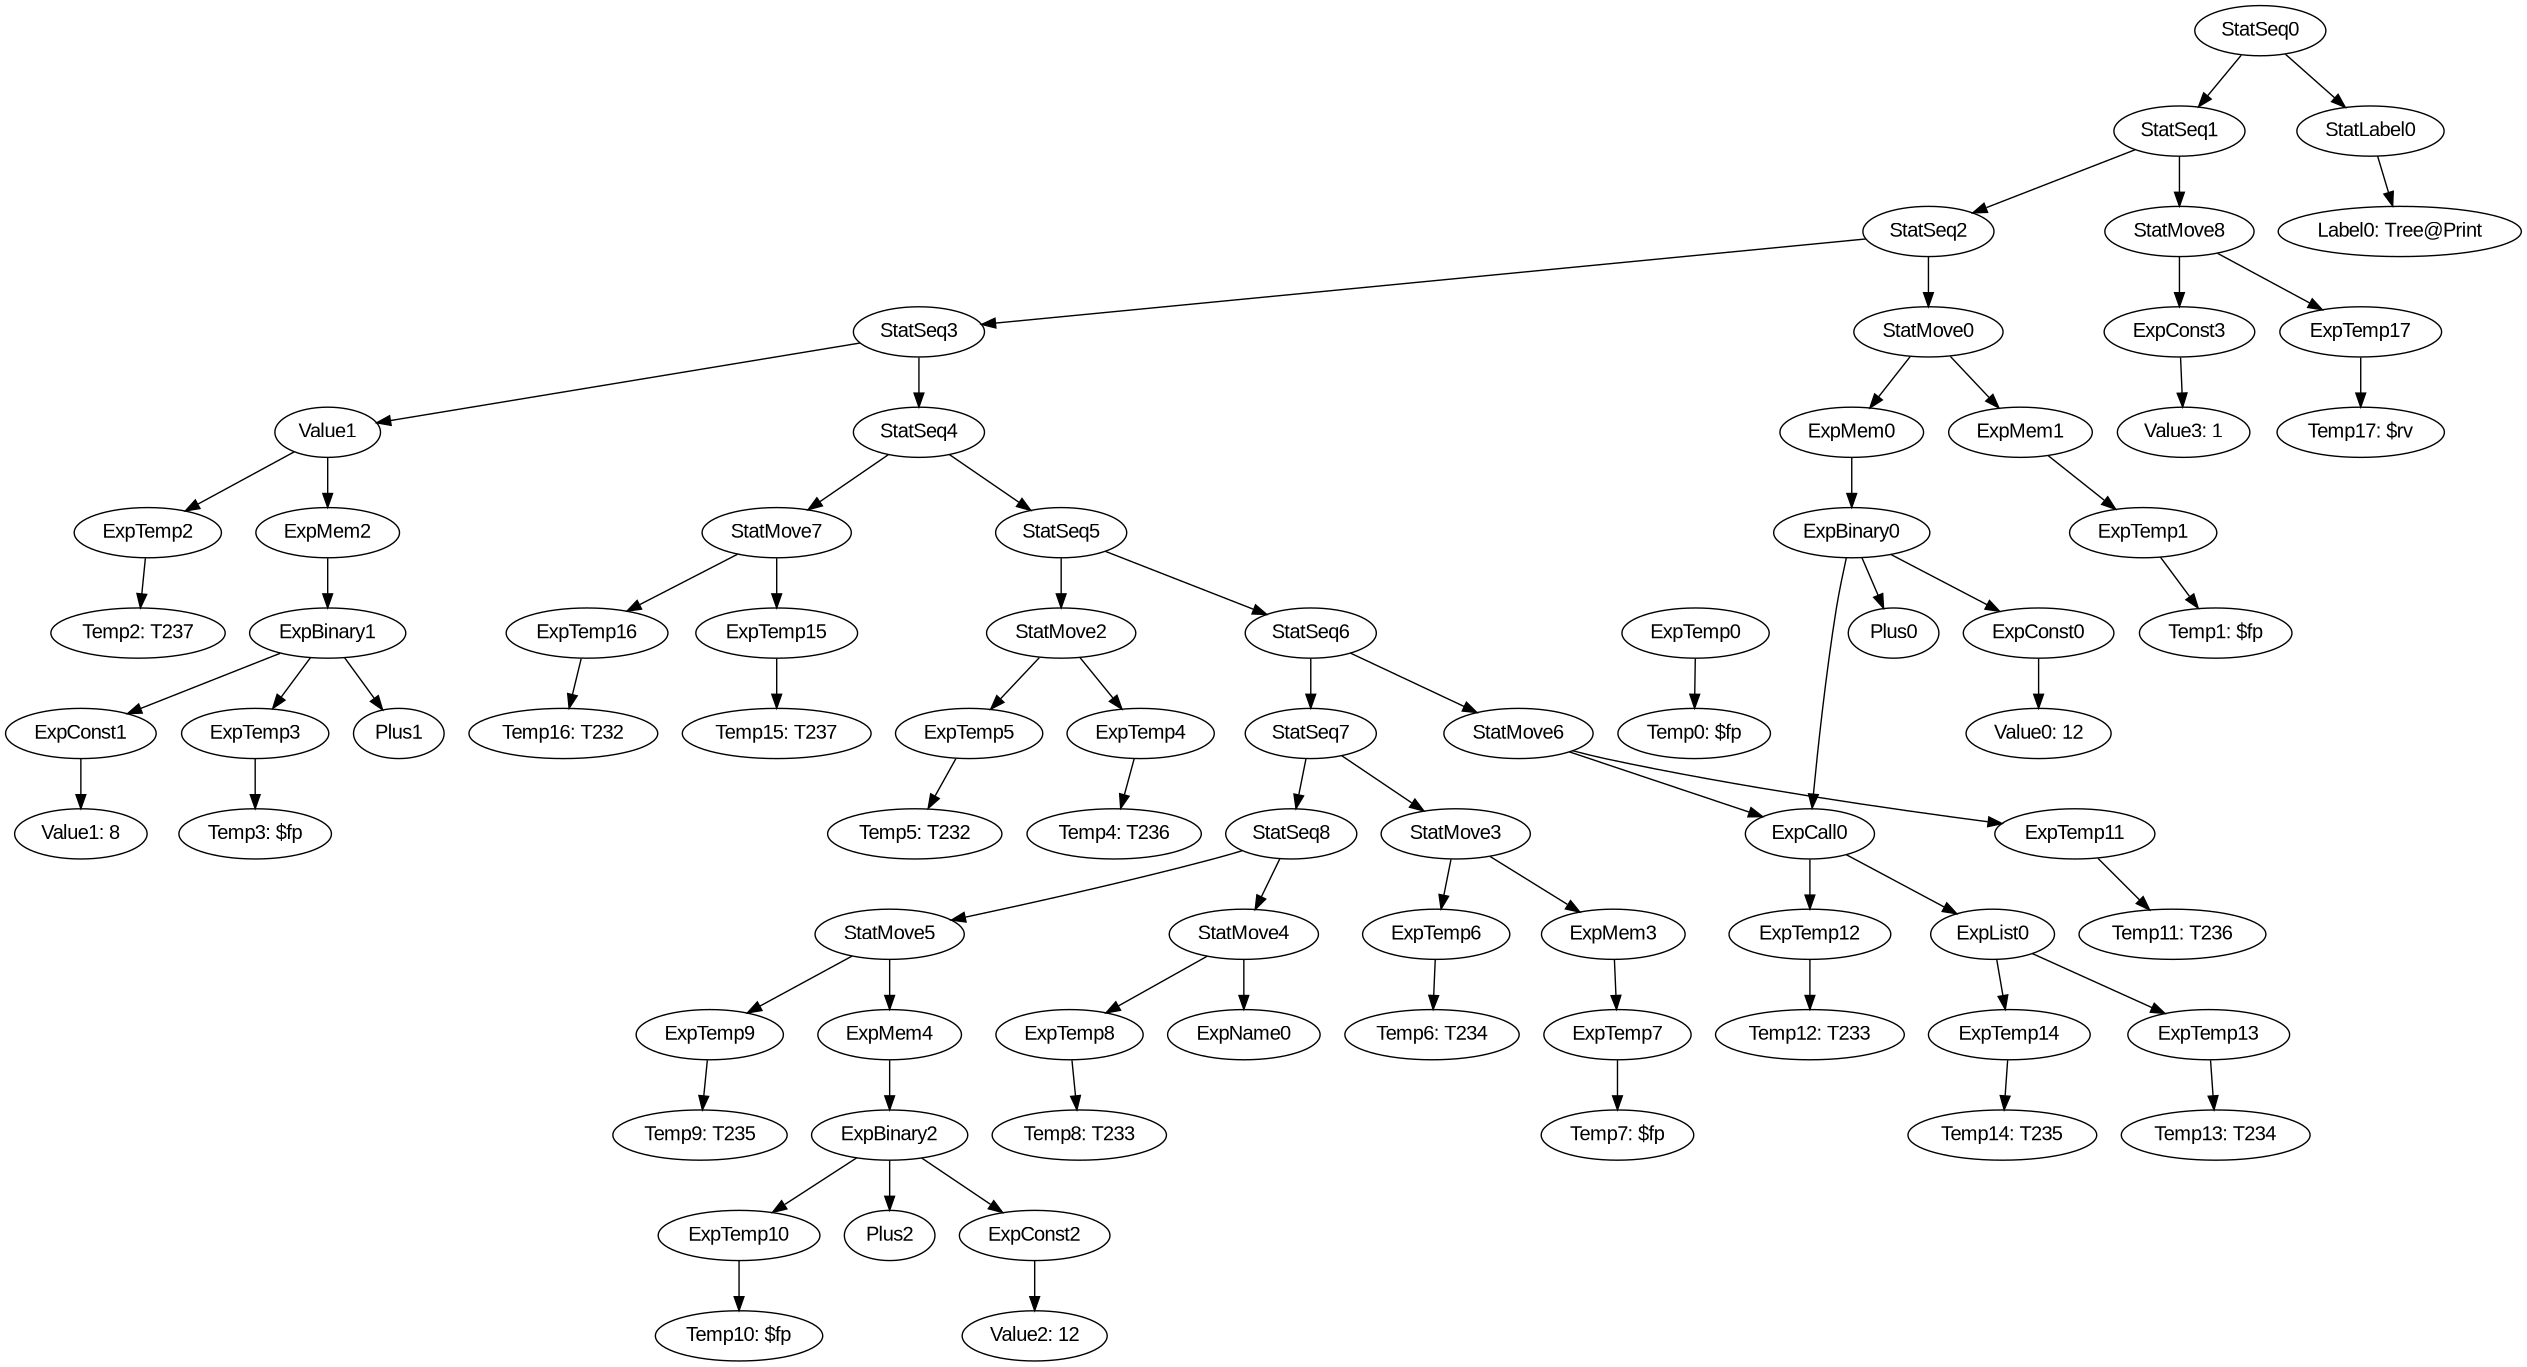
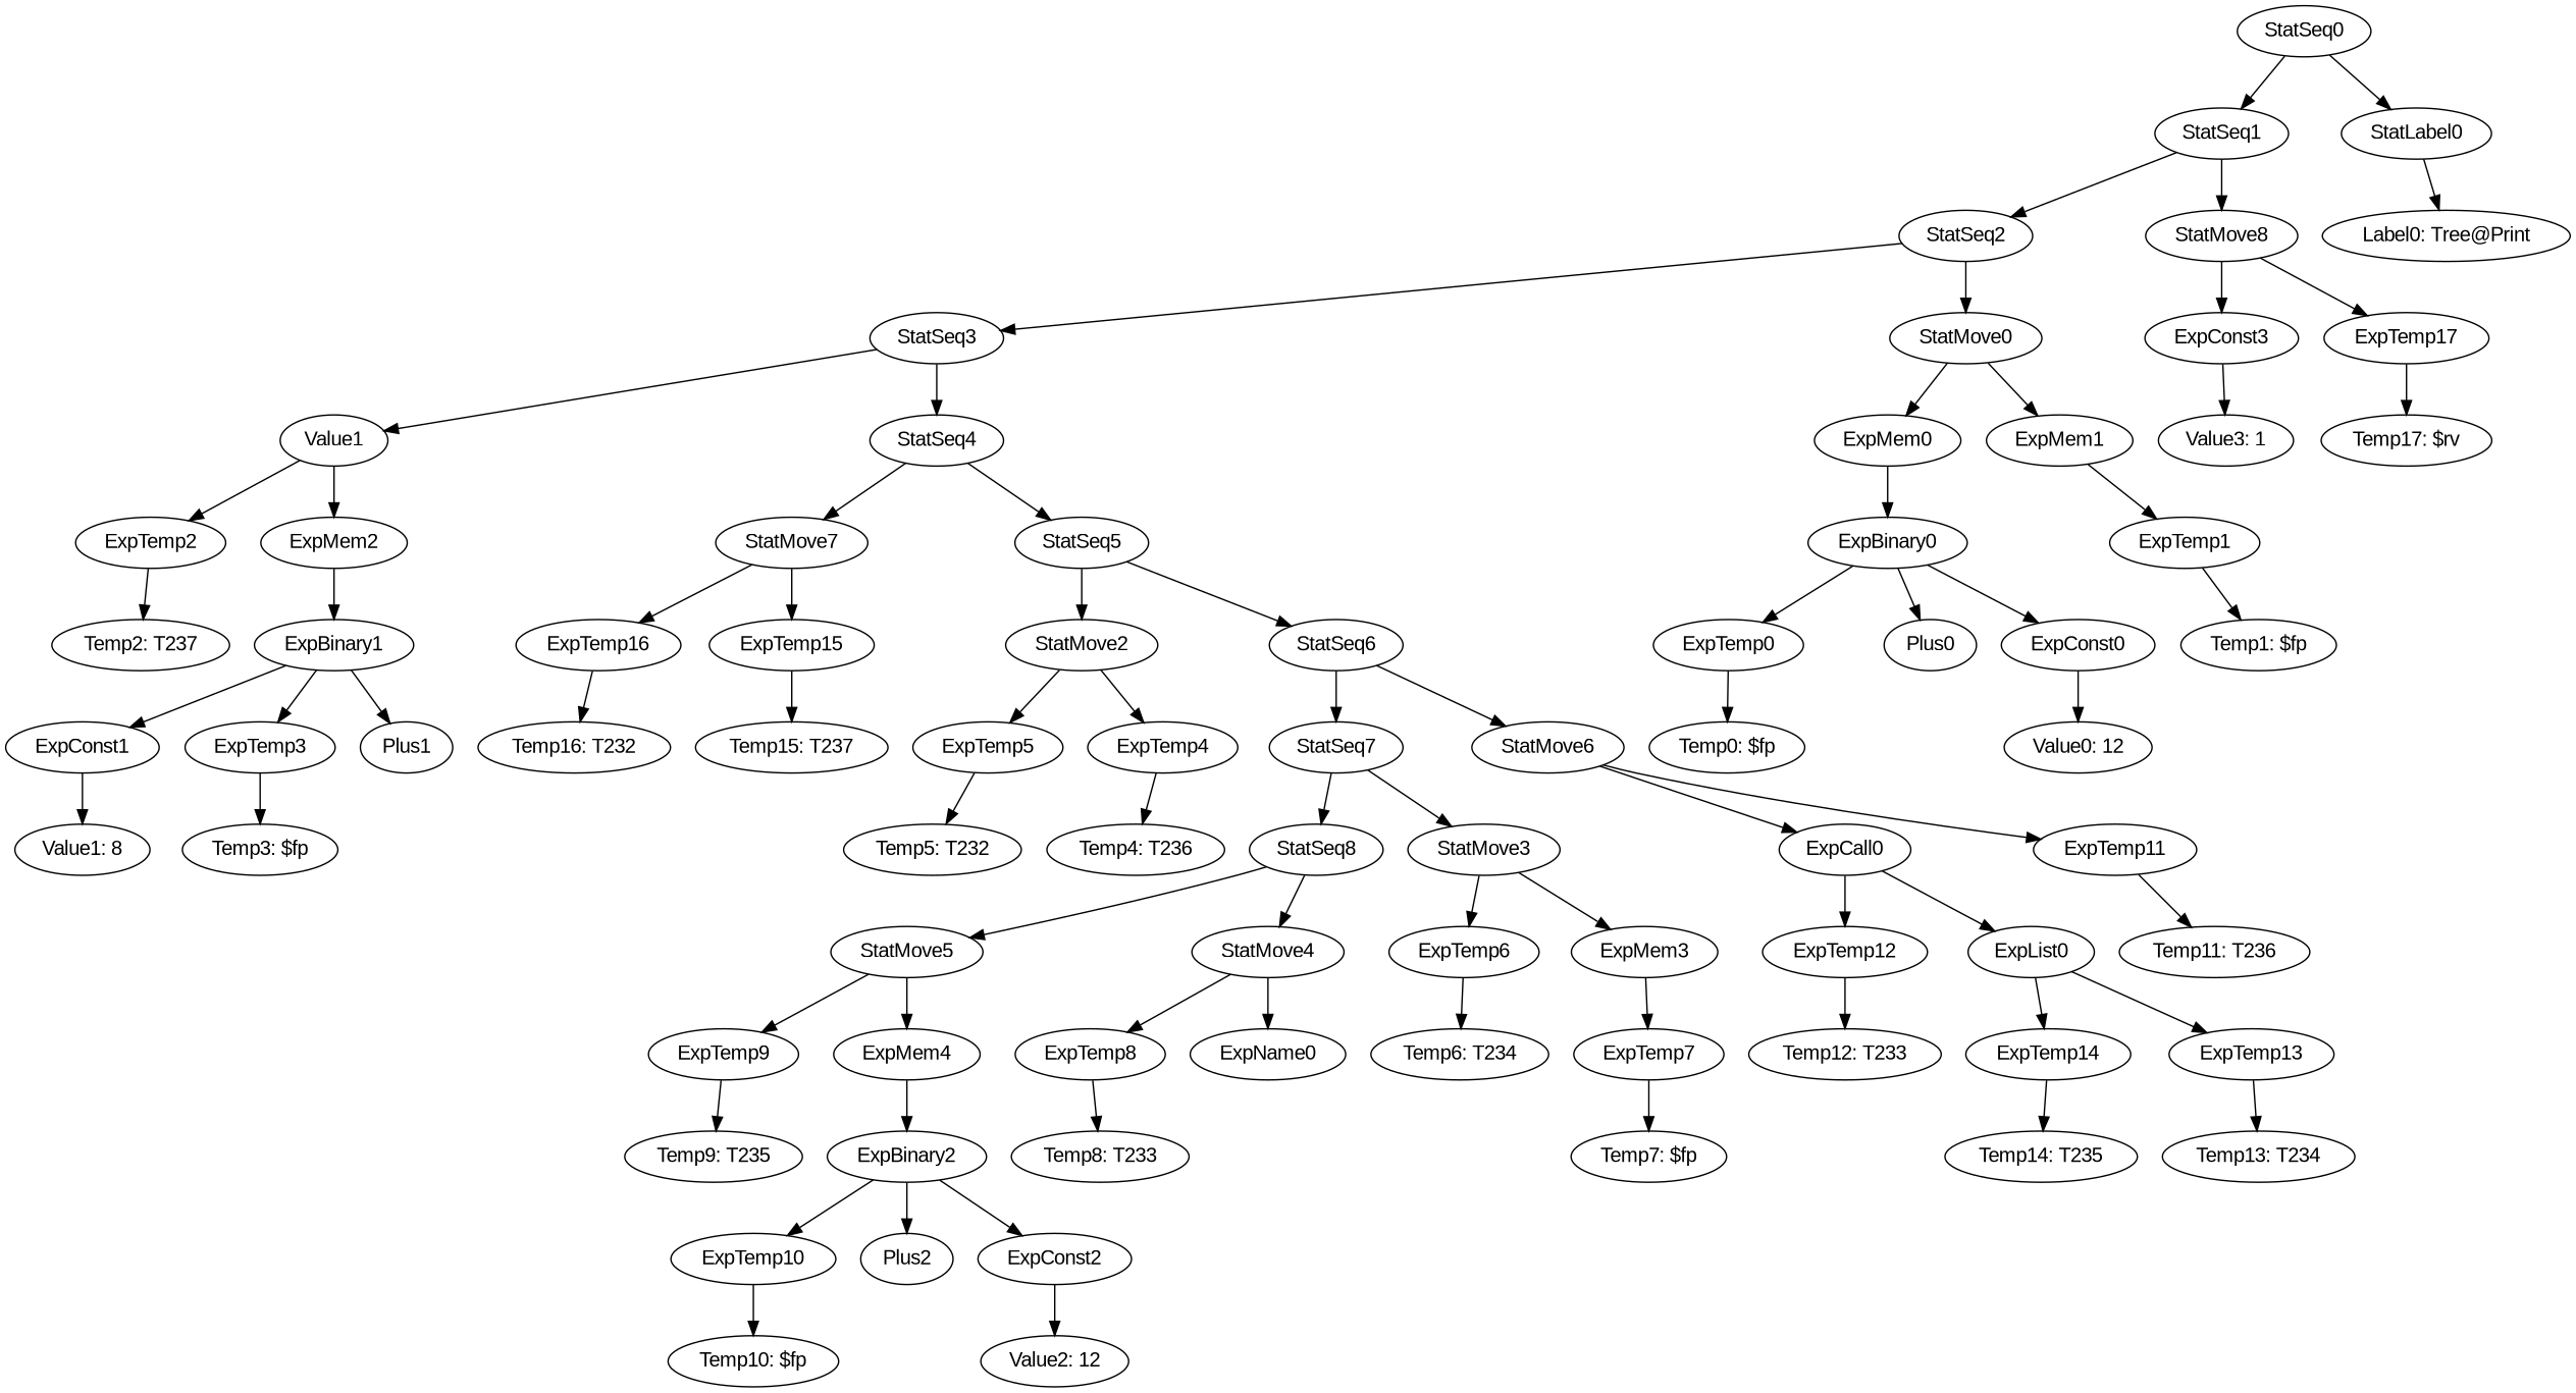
  digraph {
    fontname="Liberation Sans"
    ordering=out
    node [fontname="Liberation Sans"]
    edge [fontname="Liberation Sans"]
    ExpConst3
    "Value3: 1"
    ExpTemp17
    "Temp17: $rv"
    StatSeq1
    StatSeq2
    StatMove8
    StatSeq3
    StatMove0
    n10 [label=Value1]
    StatSeq4
    ExpMem0
    ExpMem1
    ExpTemp16
    "Temp16: T232"
    StatMove7
    ExpTemp15
    "Temp15: T237"
    StatSeq5
    StatMove2
    StatSeq6
    ExpTemp5
    ExpTemp4
    StatSeq7
    StatMove6
    "Temp5: T232"
    "Temp4: T236"
    StatSeq8
    StatMove3
    ExpCall0
    ExpTemp11
    ExpTemp2
    ExpMem2
    "Temp2: T237"
    ExpBinary1
    ExpConst1
    ExpTemp3
    Plus1
    ExpTemp8
    "Temp8: T233"
    ExpTemp1
    "Temp1: $fp"
    ExpTemp14
    "Temp14: T235"
    "Value1: 8"
    StatMove5
    ExpTemp9
    ExpMem4
    "Temp9: T235"
    ExpBinary2
    ExpTemp10
    Plus2
    ExpConst2
    "Temp10: $fp"
    ExpBinary0
    ExpTemp0
    Plus0
    ExpConst0
    "Temp0: $fp"
    "Value0: 12"
    "Value2: 12"
    ExpTemp12
    "Temp12: T233"
    "Temp3: $fp"
    ExpList0
    ExpTemp13
    "Temp13: T234"
    ExpTemp7
    "Temp7: $fp"
    StatMove4
    ExpName0
    ExpTemp6
    ExpMem3
    "Temp11: T236"
    "Temp6: T234"
    StatSeq0
    StatLabel0
    "Label0: Tree@Print"
    ExpConst3 -> "Value3: 1"
    ExpTemp17 -> "Temp17: $rv"
    StatSeq1 -> StatSeq2
    StatSeq1 -> StatMove8
    StatSeq2 -> StatSeq3
    StatSeq2 -> StatMove0
    StatMove8 -> ExpConst3
    StatMove8 -> ExpTemp17
    StatSeq3 -> n10
    StatSeq3 -> StatSeq4
    StatMove0 -> ExpMem0
    StatMove0 -> ExpMem1
    n10 -> ExpTemp2
    n10 -> ExpMem2
    StatSeq4 -> StatMove7
    StatSeq4 -> StatSeq5
    ExpMem0 -> ExpBinary0
    ExpMem1 -> ExpTemp1
    ExpTemp16 -> "Temp16: T232"
    StatMove7 -> ExpTemp16
    StatMove7 -> ExpTemp15
    ExpTemp15 -> "Temp15: T237"
    StatSeq5 -> StatMove2
    StatSeq5 -> StatSeq6
    StatMove2 -> ExpTemp5
    StatMove2 -> ExpTemp4
    StatSeq6 -> StatSeq7
    StatSeq6 -> StatMove6
    ExpTemp5 -> "Temp5: T232"
    ExpTemp4 -> "Temp4: T236"
    StatSeq7 -> StatSeq8
    StatSeq7 -> StatMove3
    StatMove6 -> ExpCall0
    StatMove6 -> ExpTemp11
    StatSeq8 -> StatMove5
    StatSeq8 -> StatMove4
    StatMove3 -> ExpTemp6
    StatMove3 -> ExpMem3
    ExpCall0 -> ExpTemp12
    ExpCall0 -> ExpList0
    ExpTemp11 -> "Temp11: T236"
    ExpTemp2 -> "Temp2: T237"
    ExpMem2 -> ExpBinary1
    ExpBinary1 -> ExpConst1
    ExpBinary1 -> ExpTemp3
    ExpBinary1 -> Plus1
    ExpConst1 -> "Value1: 8"
    ExpTemp3 -> "Temp3: $fp"
    ExpTemp8 -> "Temp8: T233"
    ExpTemp1 -> "Temp1: $fp"
    ExpTemp14 -> "Temp14: T235"
    StatMove5 -> ExpTemp9
    StatMove5 -> ExpMem4
    ExpTemp9 -> "Temp9: T235"
    ExpMem4 -> ExpBinary2
    ExpBinary2 -> ExpTemp10
    ExpBinary2 -> Plus2
    ExpBinary2 -> ExpConst2
    ExpTemp10 -> "Temp10: $fp"
    ExpConst2 -> "Value2: 12"
-   ExpBinary0 -> ExpCall0
+   ExpBinary0 -> ExpTemp0
    ExpBinary0 -> Plus0
    ExpBinary0 -> ExpConst0
    ExpTemp0 -> "Temp0: $fp"
    ExpConst0 -> "Value0: 12"
    ExpTemp12 -> "Temp12: T233"
    ExpList0 -> ExpTemp14
    ExpList0 -> ExpTemp13
    ExpTemp13 -> "Temp13: T234"
    ExpTemp7 -> "Temp7: $fp"
    StatMove4 -> ExpTemp8
    StatMove4 -> ExpName0
    ExpTemp6 -> "Temp6: T234"
    ExpMem3 -> ExpTemp7
    StatSeq0 -> StatSeq1
    StatSeq0 -> StatLabel0
    StatLabel0 -> "Label0: Tree@Print"
  }
